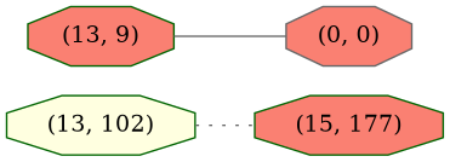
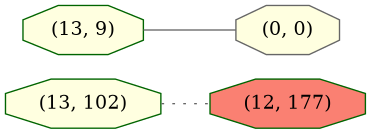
  graph {
    rankdir=LR
    node [color=darkgreen fillcolor=lightyellow shape=octagon style=filled]
    edge [color=gray40]
    "(13, 102)"
-   "(12, 177)" [fillcolor=salmon label="(15, 177)"]
-   "(0, 0)" [color=gray40 fillcolor=salmon]
-   "(13, 9)" [fillcolor=salmon]
+   "(12, 177)" [fillcolor=salmon]
+   "(0, 0)" [color=gray40]
+   "(13, 9)"
    "(13, 102)" -- "(12, 177)" [style=dotted weight=1]
    "(13, 9)" -- "(0, 0)" [style=solid weight=4]
  }
